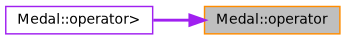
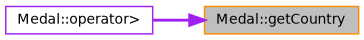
  digraph {
    rankdir=RL
    node [fontname=Helvetica fontsize=10 shape=record style=filled]
-   n1 [color=darkorange fillcolor=grey75 fontcolor=black height=0.2 label="Medal::operator" width=0.4]
+   n1 [color=darkorange fillcolor=grey75 fontcolor=black height=0.2 label="Medal::getCountry" width=0.4]
    n2 [color=purple fillcolor=white height=0.2 label="Medal::operator\>" width=0.4]
    n1 -> n2 [color=purple dir=back fontname=Helvetica fontsize=10 labelfontname=Helvetica labelfontsize=10 style=bold]
  }
